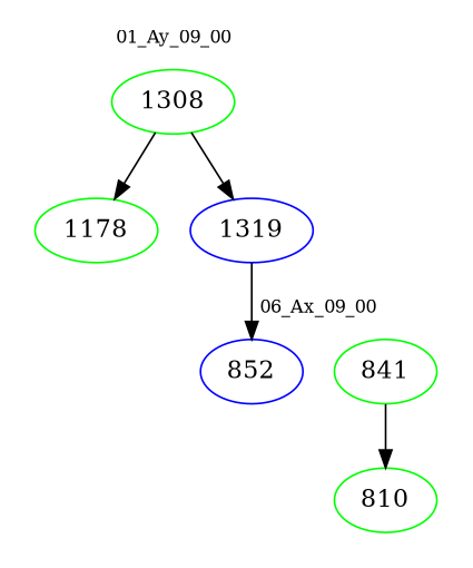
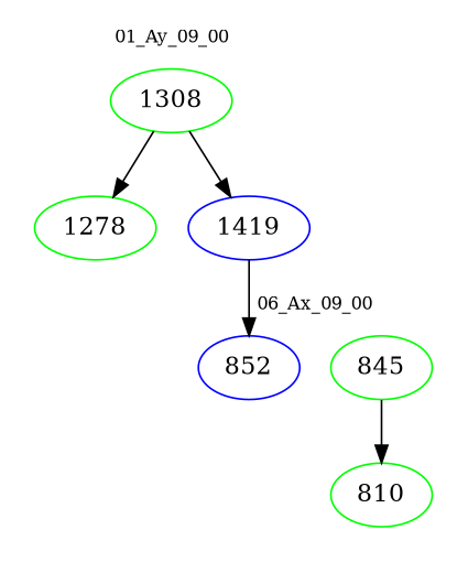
  digraph {
    node [color=green]
    edge [color=black]
    n1 [label=1308]
-   n2 [label=1178]
-   n3 [color=blue label=1319]
-   n4 [label=841]
+   n2 [label=1278]
+   n3 [color=blue label=1419]
+   n4 [label=845]
    n5 [label=810]
    n6 [color=blue label=852]
    subgraph cluster_1 {
      color=white
      fontsize=10
      label="01_Ay_09_00"
      n1
      n2
      n3
    }
    subgraph cluster_2 {
      color=white
      fontsize=10
      label="06_Ax_09_00"
      n4
      n5
      n6
    }
    n1 -> n2
    n1 -> n3
    n3 -> n6
    n4 -> n5
  }
